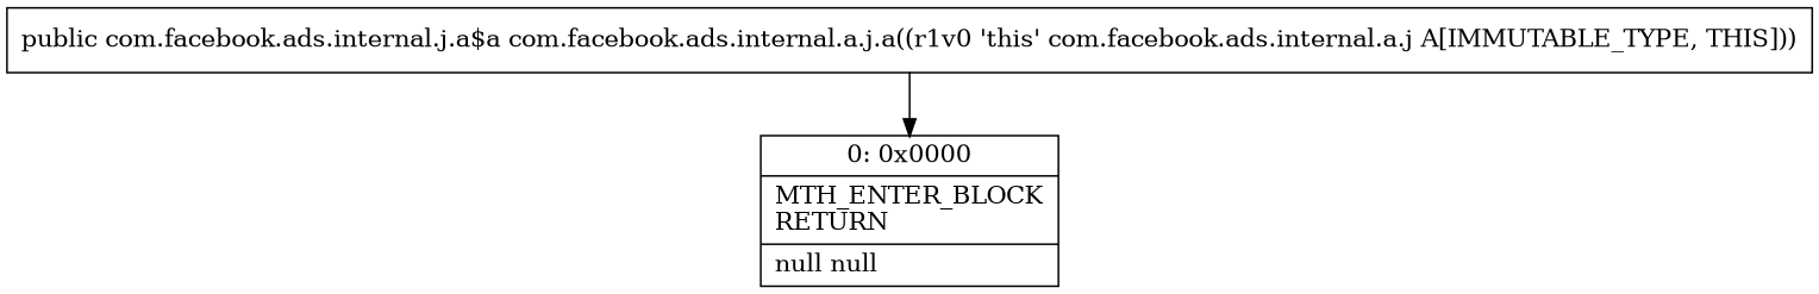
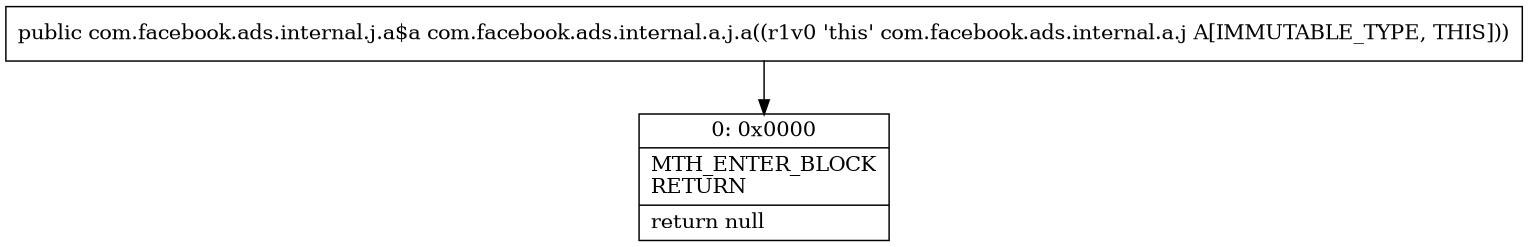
  digraph {
    node [shape=record]
-   n1 [label="{0\:\ 0x0000|MTH_ENTER_BLOCK\lRETURN\l|null null\l}"]
+   n1 [label="{0\:\ 0x0000|MTH_ENTER_BLOCK\lRETURN\l|return null\l}"]
    n2 [label="{public com.facebook.ads.internal.j.a$a com.facebook.ads.internal.a.j.a((r1v0 'this' com.facebook.ads.internal.a.j A[IMMUTABLE_TYPE, THIS])) }"]
    n2 -> n1
  }
